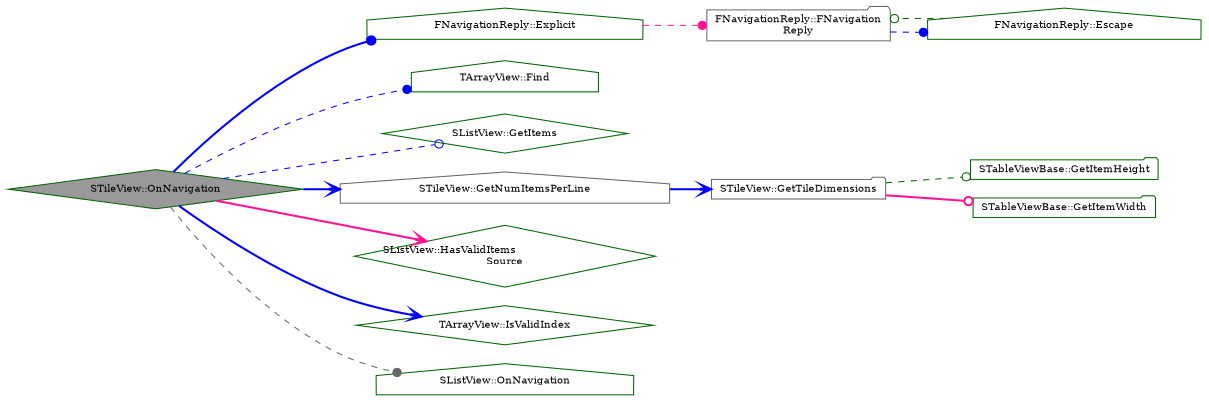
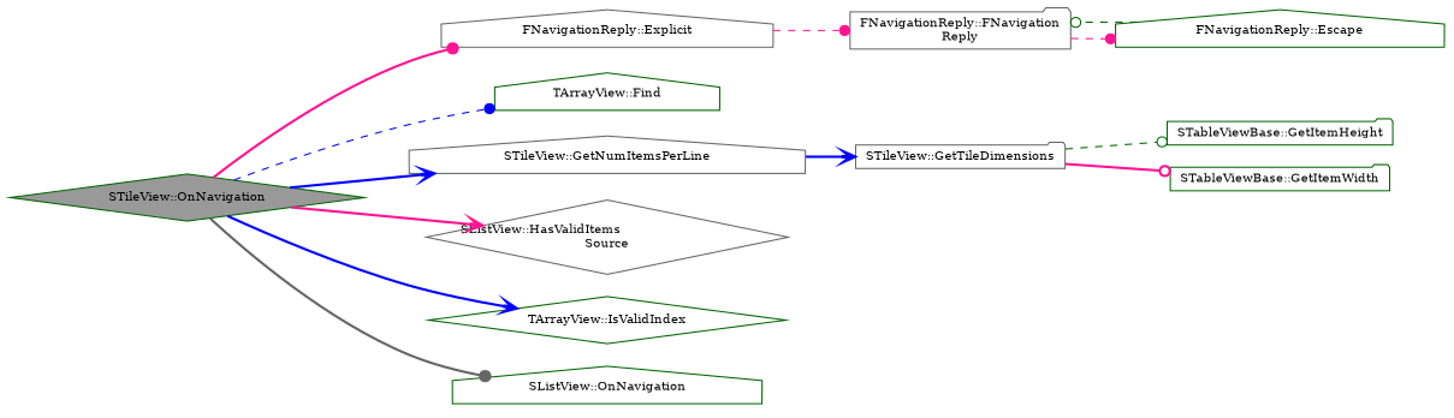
  digraph {
    fontname="DejaVu Serif"
    rankdir=LR
    node [color=darkgreen fillcolor=white fontname="DejaVu Serif" fontsize=10 shape=house style=filled]
    edge [arrowhead=dot color=blue fontname="DejaVu Serif" fontsize=10 labelfontname=Helvetica labelfontsize=10 style=dashed]
    n1 [fillcolor=grey60 fontcolor=black height=0.2 label="STileView::OnNavigation" shape=diamond width=0.4]
-   n2 [height=0.2 label="FNavigationReply::Explicit" width=0.4]
+   n2 [color=gray40 height=0.2 label="FNavigationReply::Explicit" width=0.4]
    n3 [height=0.2 label="TArrayView::Find" width=0.4]
-   n4 [height=0.2 label="SListView::GetItems" shape=diamond width=0.4]
    n5 [color=gray40 height=0.2 label="STileView::GetNumItemsPerLine" width=0.4]
-   n6 [height=0.2 label="SListView::HasValidItems\lSource" shape=diamond width=0.4]
+   n6 [color=gray40 height=0.2 label="SListView::HasValidItems\lSource" shape=diamond width=0.4]
    n7 [height=0.2 label="TArrayView::IsValidIndex" shape=diamond width=0.4]
    n8 [height=0.2 label="SListView::OnNavigation" width=0.4]
    n9 [color=gray40 height=0.2 label="FNavigationReply::FNavigation\lReply" shape=folder width=0.4]
    n10 [color=gray40 height=0.2 label="STileView::GetTileDimensions" shape=folder width=0.4]
    n11 [height=0.2 label="FNavigationReply::Escape" width=0.4]
    n12 [height=0.2 label="STableViewBase::GetItemHeight" shape=folder width=0.4]
    n13 [height=0.2 label="STableViewBase::GetItemWidth" shape=folder width=0.4]
-   n1 -> n2 [style=bold]
+   n1 -> n2 [color=deeppink style=bold]
    n1 -> n3
-   n1 -> n4 [arrowhead=odot]
    n1 -> n5 [arrowhead=vee style=bold]
    n1 -> n6 [arrowhead=vee color=deeppink style=bold]
    n1 -> n7 [arrowhead=vee style=bold]
-   n1 -> n8 [color=gray40]
+   n1 -> n8 [color=gray40 style=bold]
    n2 -> n9 [color=deeppink]
    n5 -> n10 [arrowhead=vee style=bold]
-   n9 -> n11
+   n9 -> n11 [color=deeppink]
    n10 -> n12 [arrowhead=odot color=darkgreen]
    n10 -> n13 [arrowhead=odot color=deeppink style=bold]
    n11 -> n9 [arrowhead=odot color=darkgreen]
  }
